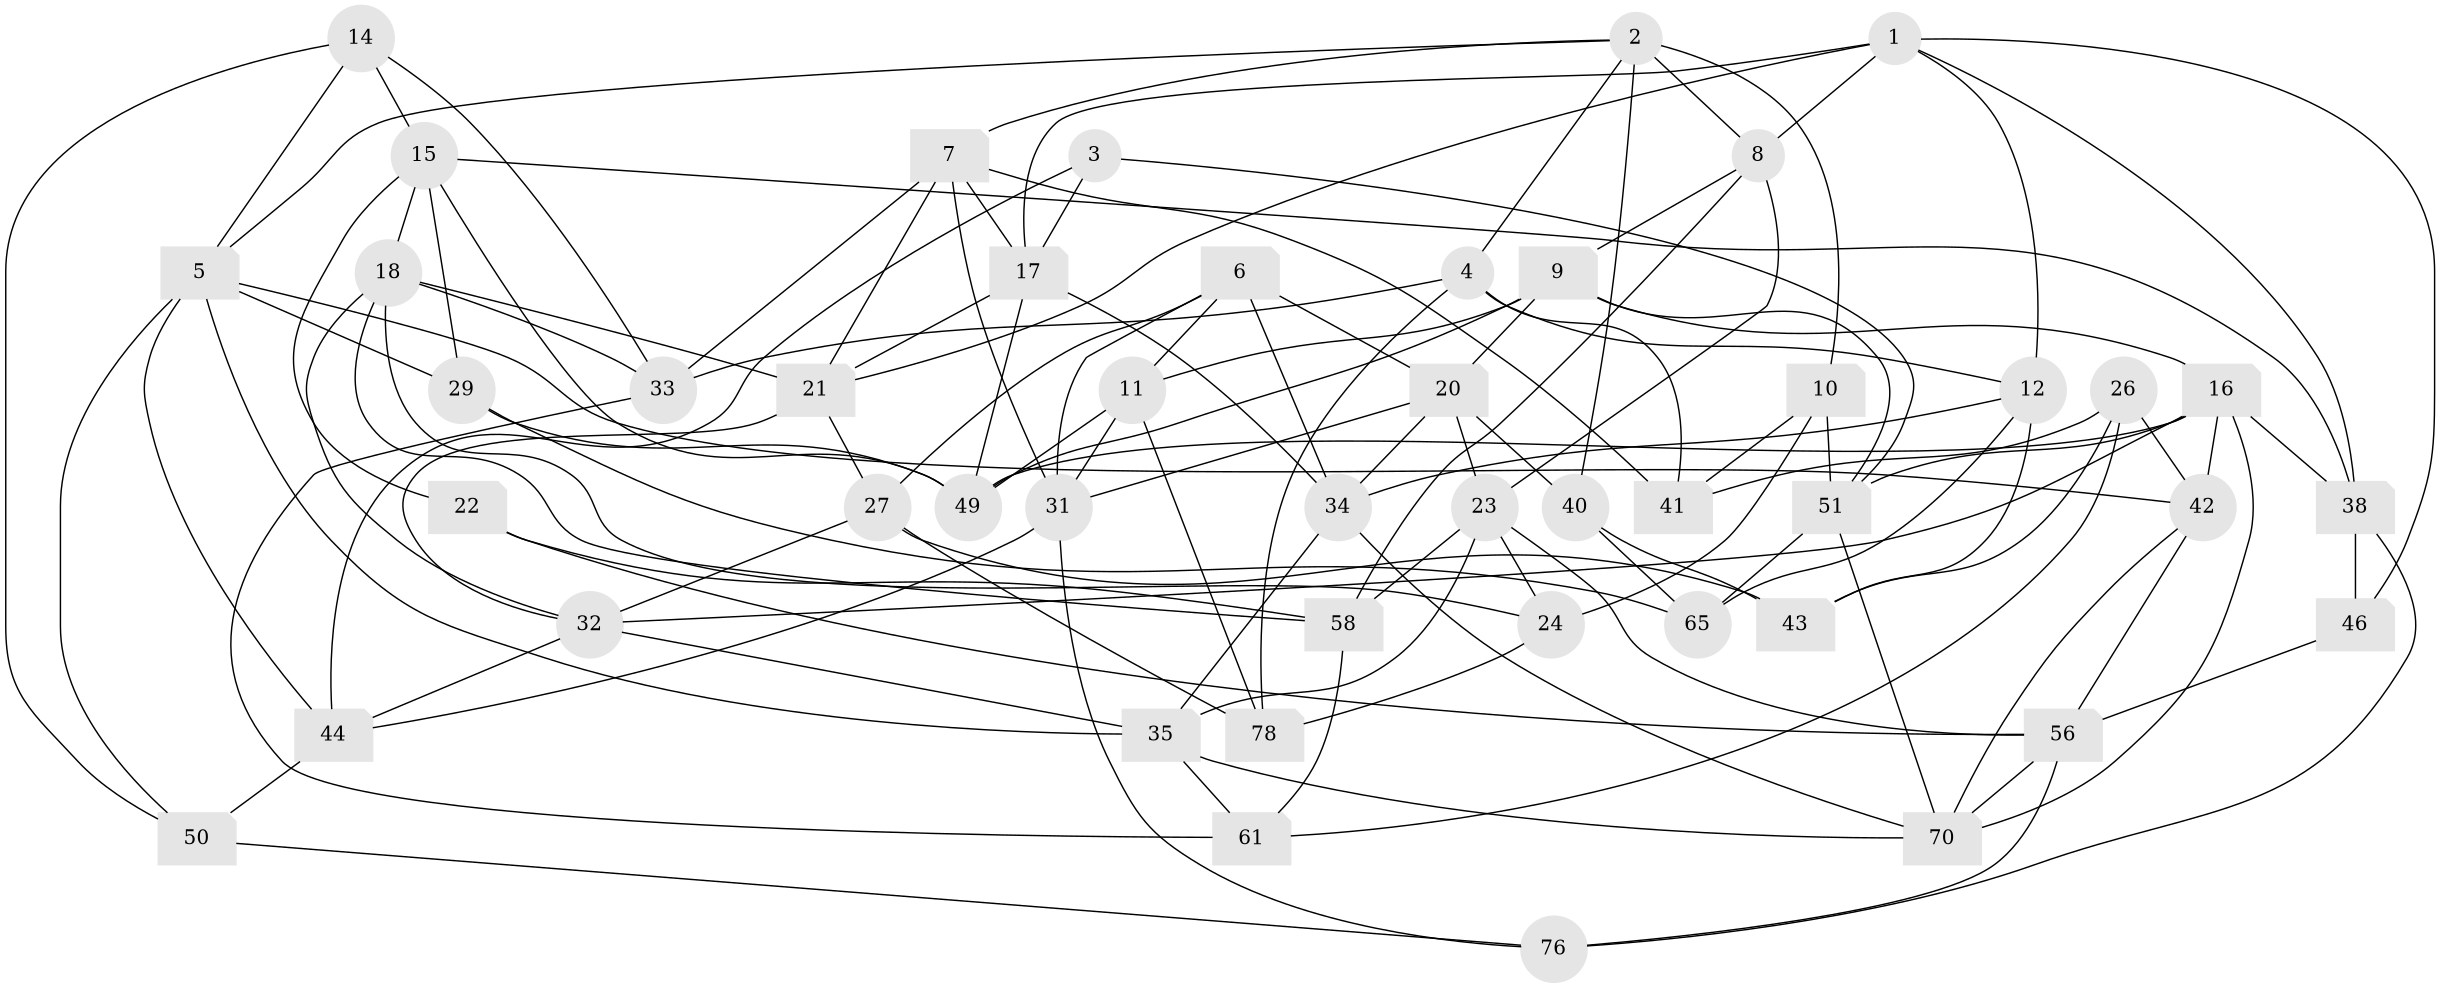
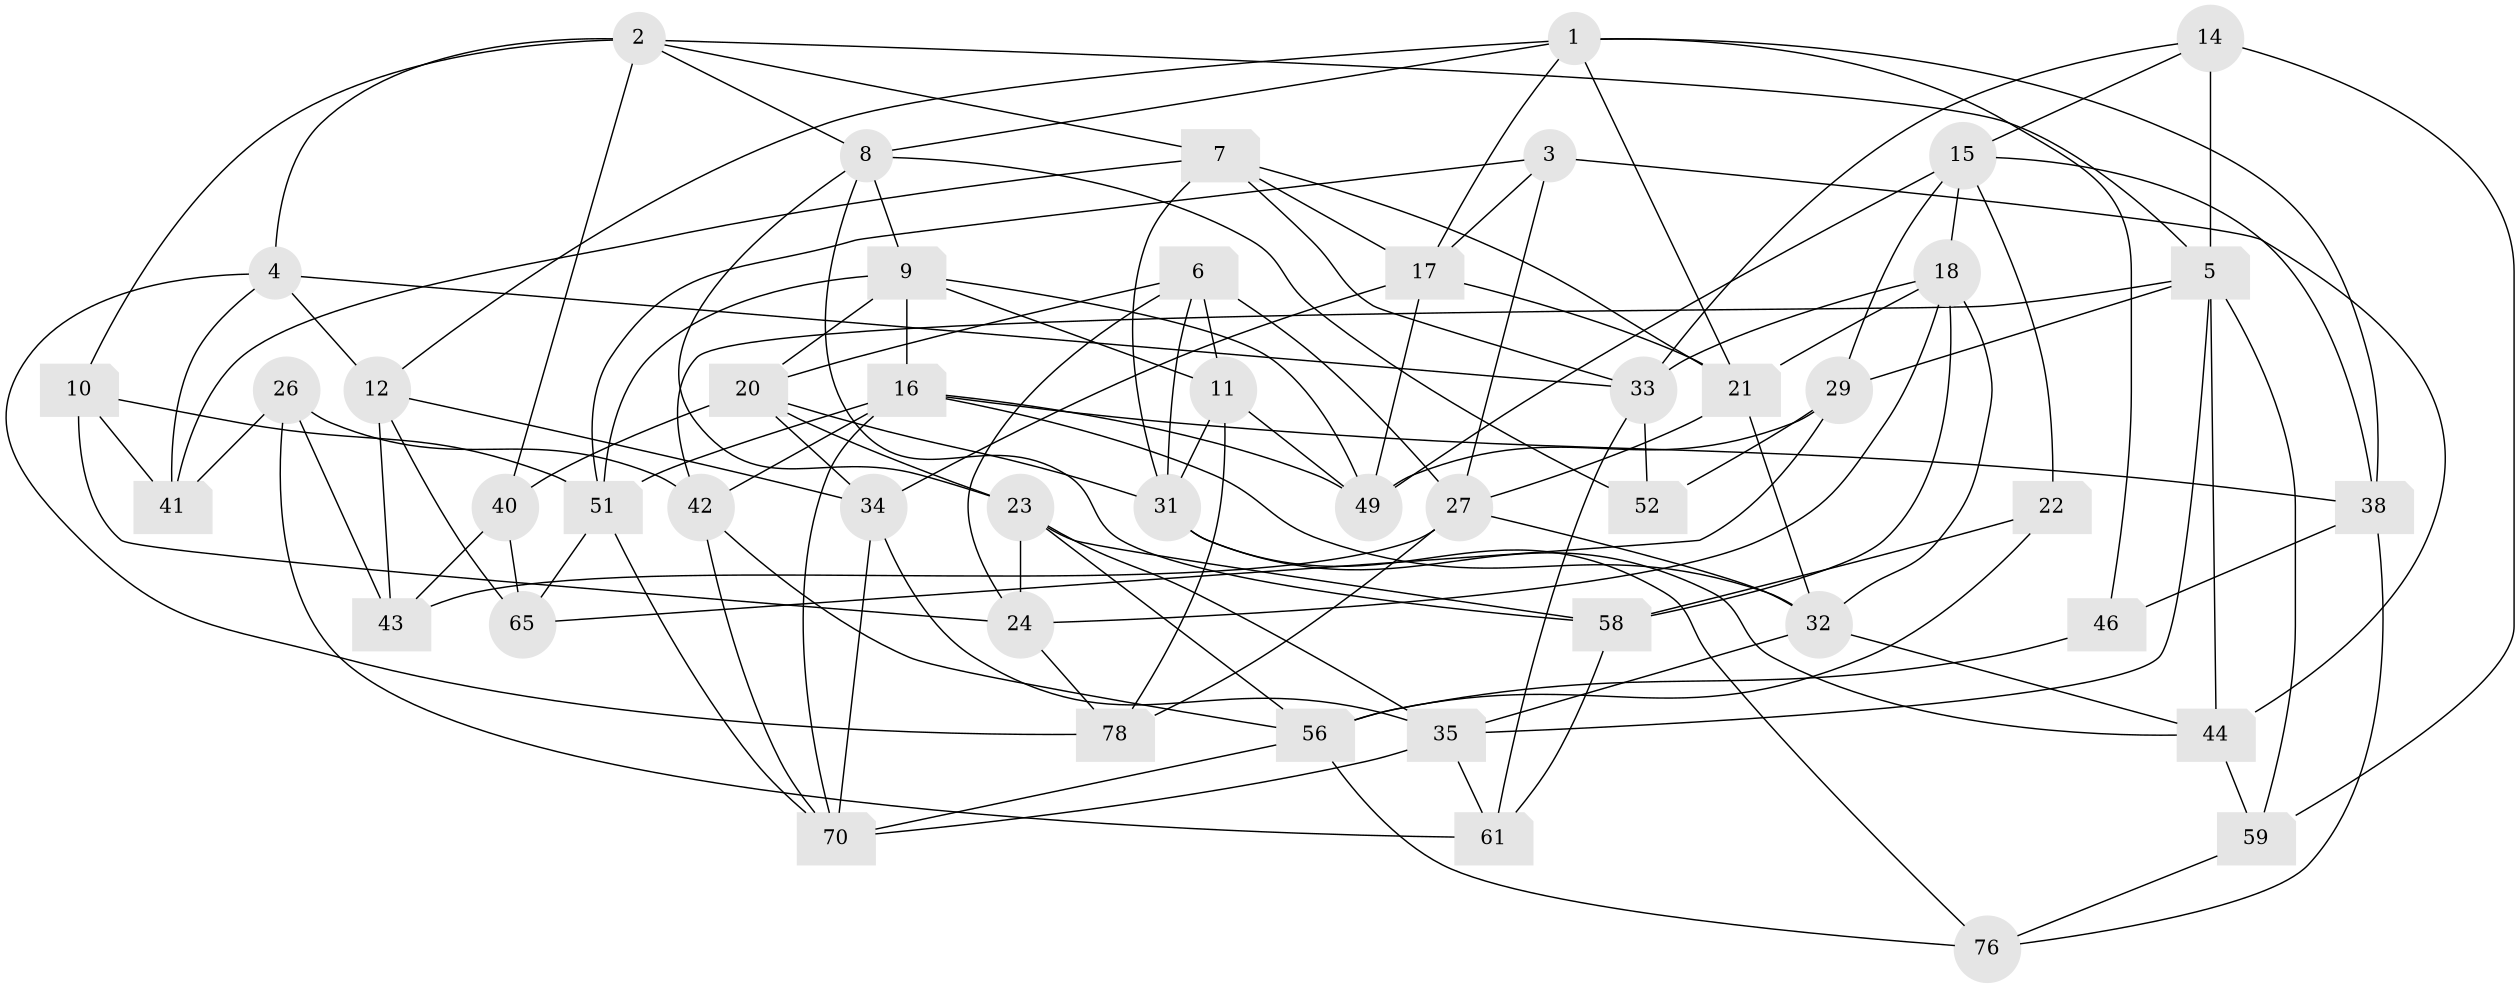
  graph {
    node [color=gray90 shape=circle style=filled]
    1 [super="+13"]
    8 [super="+79"]
    12 [super="+63"]
    17 [shape=note super="+50"]
    21 [shape=note super="+54"]
    38 [shape=note super="+47"]
    46 [shape=note]
    9 [shape=note super="+69"]
    23 [super="+36"]
+   52 [shape=note]
    58 [shape=note super="+71"]
    34 [super="+53"]
    43 [shape=note]
    65
    49 [super="+77"]
    27 [super="+28"]
    32 [super="+68"]
    76
    56 [shape=note super="+67"]
    2 [super="+62"]
    4 [super="+75"]
    5 [shape=note super="+55"]
    7 [shape=note super="+30"]
    10 [shape=note]
    40
    33 [super="+74"]
    41 [shape=note]
    78 [shape=note]
    44 [shape=note super="+60"]
    29 [super="+37"]
    35 [shape=note super="+80"]
    42 [super="+66"]
-   59 [shape=note label=50]
+   59 [shape=note]
    31 [super="+73"]
    51 [shape=note super="+64"]
    24
    3
    70 [shape=note super="+72"]
    61 [shape=note]
    6 [shape=note super="+57"]
    11 [super="+39"]
    20 [shape=note super="+25"]
    16 [shape=note super="+48"]
    15 [super="+45"]
    18 [super="+19"]
    22 [shape=note]
    14
    26
    1 -- 8
    1 -- 12
    1 -- 17
    1 -- 21
    1 -- 38
    1 -- 46
    8 -- 9
    8 -- 23
+   8 -- 52
    8 -- 58
    12 -- 34
    12 -- 43
    12 -- 65
    17 -- 21
    17 -- 34
    17 -- 49
    21 -- 27
    21 -- 32
    38 -- 46 [weight=2]
    38 -- 76
    46 -- 56
    9 -- 49
    9 -- 51
    9 -- 11
    9 -- 20
    9 -- 16
    23 -- 58
    23 -- 56
    23 -- 35
    23 -- 24
    58 -- 61
    34 -- 35
    34 -- 70
    27 -- 43
    27 -- 32
    27 -- 78
    32 -- 44
    32 -- 35
    56 -- 76
    56 -- 70
    2 -- 8
    2 -- 4
    2 -- 5
    2 -- 7
    2 -- 10
    2 -- 40
    4 -- 12 [weight=2]
    4 -- 33
    4 -- 41
    4 -- 78
    5 -- 44
    5 -- 29
    5 -- 35
    5 -- 42
    5 -- 59
    7 -- 17
    7 -- 21
    7 -- 33
    7 -- 41
    7 -- 31
    10 -- 41
    10 -- 51
    10 -- 24
    40 -- 43
    40 -- 65
+   33 -- 52
    33 -- 61
    44 -- 59
+   29 -- 52 [weight=2]
    29 -- 65
    29 -- 49
    35 -- 70
    35 -- 61
    42 -- 56
    42 -- 70
    59 -- 76
    31 -- 76
    31 -- 44
    51 -- 65
    51 -- 70
    24 -- 78
    3 -- 17
+   3 -- 27
    3 -- 44
    3 -- 51
-   6 -- 34
+   6 -- 24
    6 -- 27
    6 -- 31
    6 -- 11 [weight=2]
    6 -- 20
    11 -- 49
    11 -- 78
    11 -- 31
    20 -- 23
    20 -- 34
    20 -- 40
    20 -- 31
    16 -- 38
    16 -- 49
    16 -- 32
    16 -- 42
    16 -- 51
    16 -- 70
    15 -- 38
    15 -- 49
    15 -- 29
    15 -- 18
    15 -- 22
    18 -- 21
    18 -- 58
    18 -- 32
    18 -- 33
    18 -- 24
    22 -- 58 [weight=2]
    22 -- 56
    14 -- 5
    14 -- 33
    14 -- 59
    14 -- 15
    26 -- 43
    26 -- 41
    26 -- 42
    26 -- 61
  }
